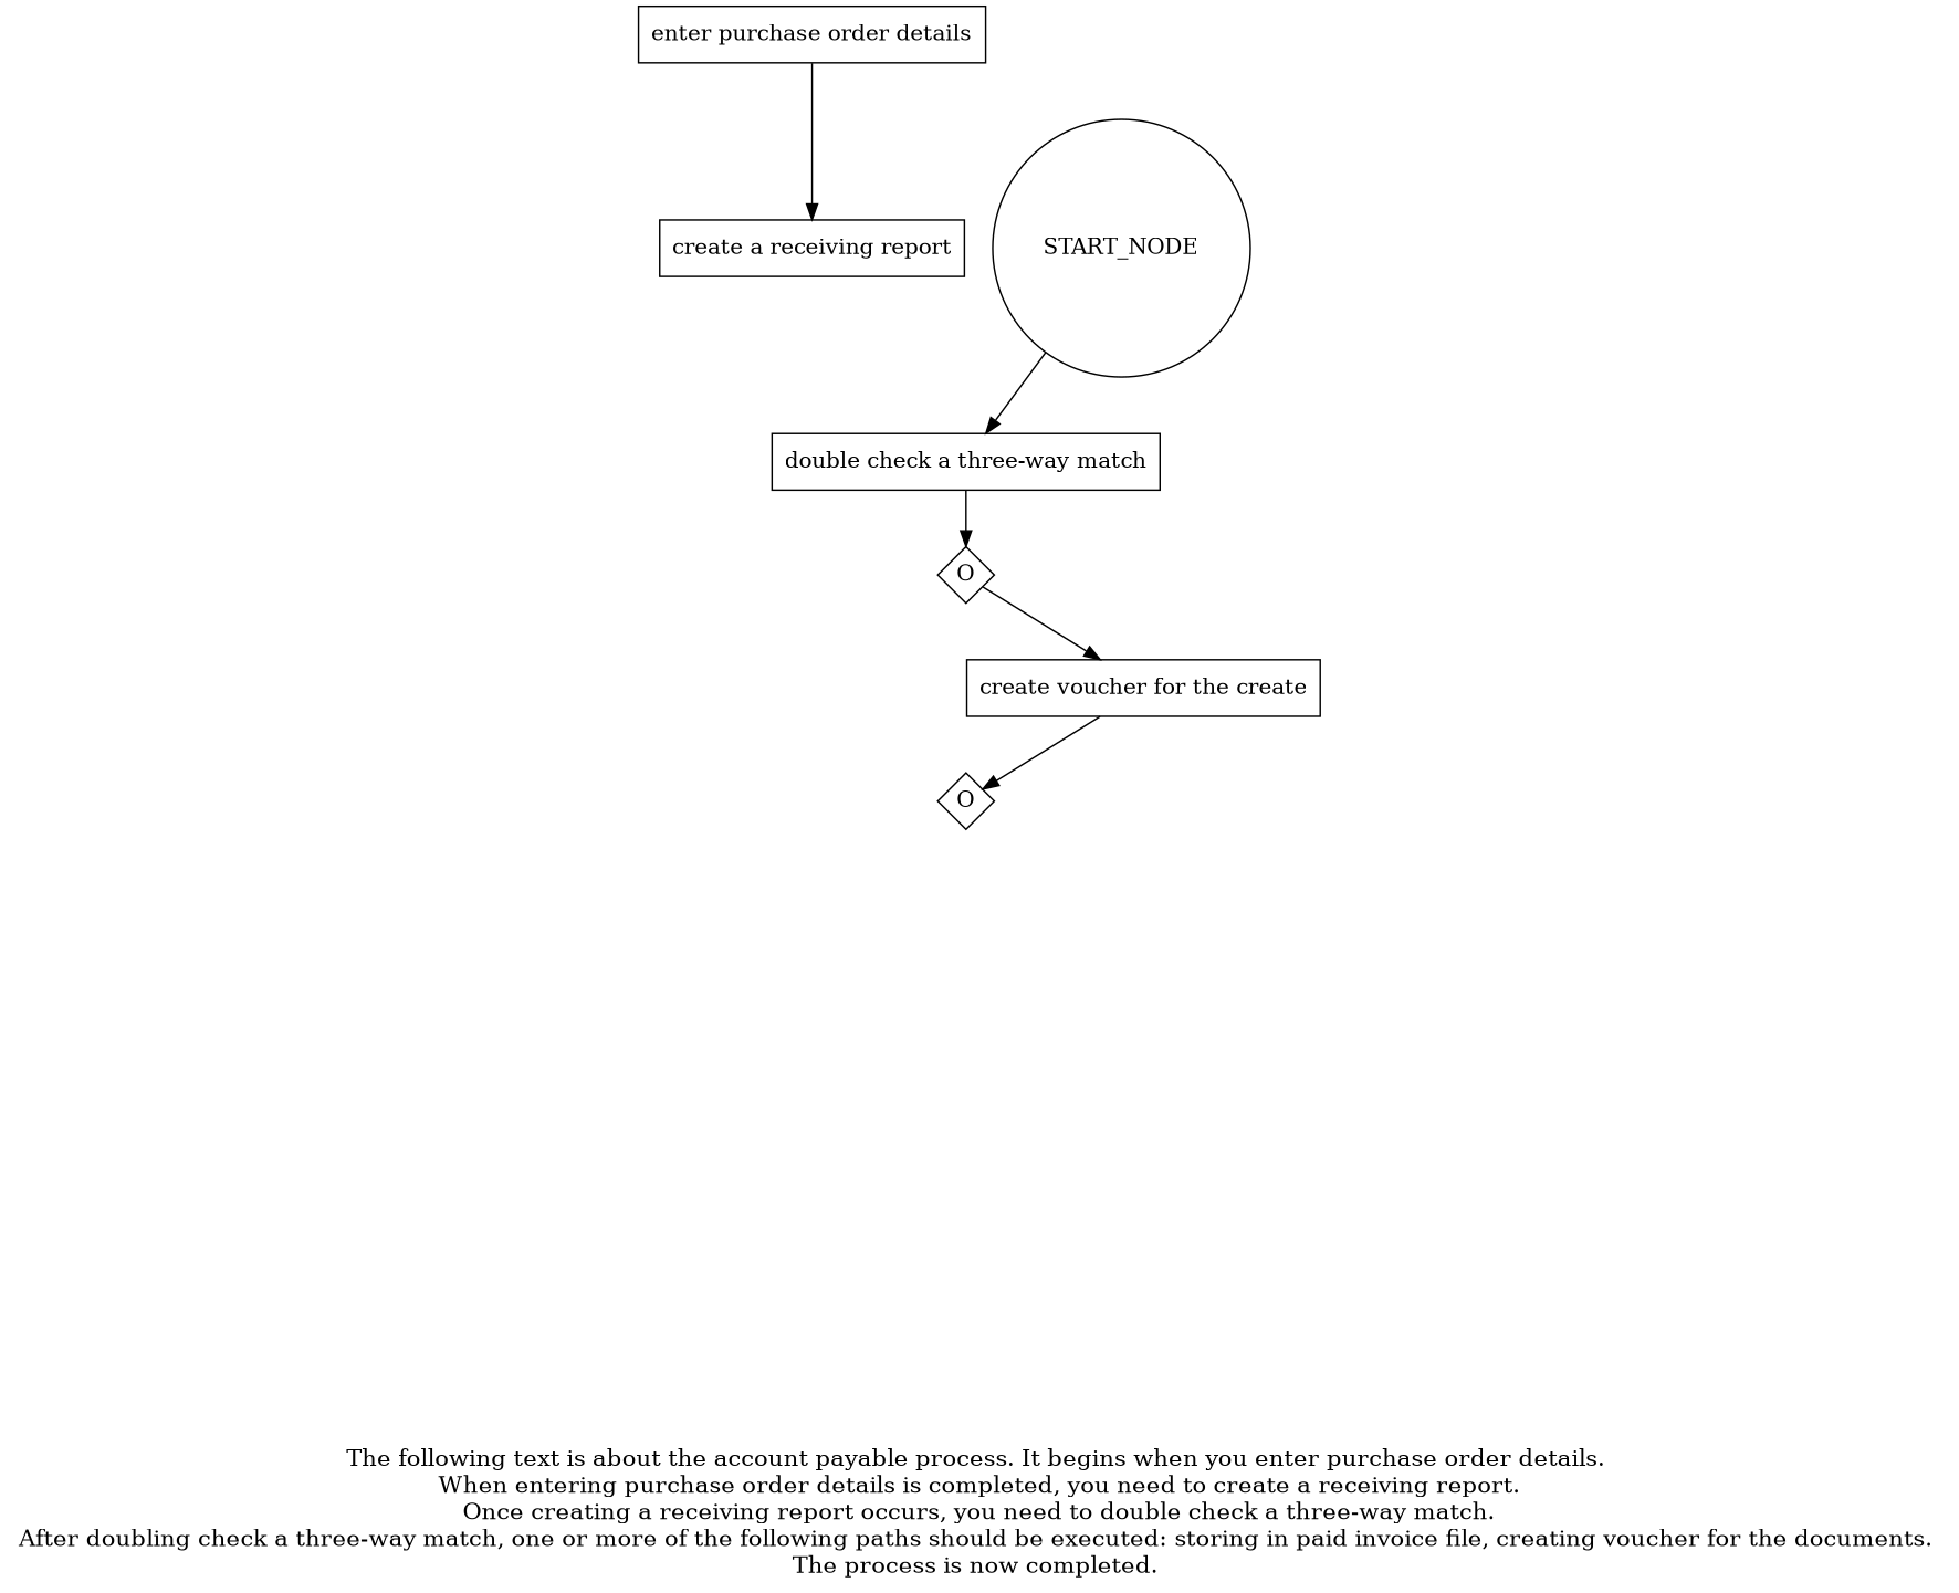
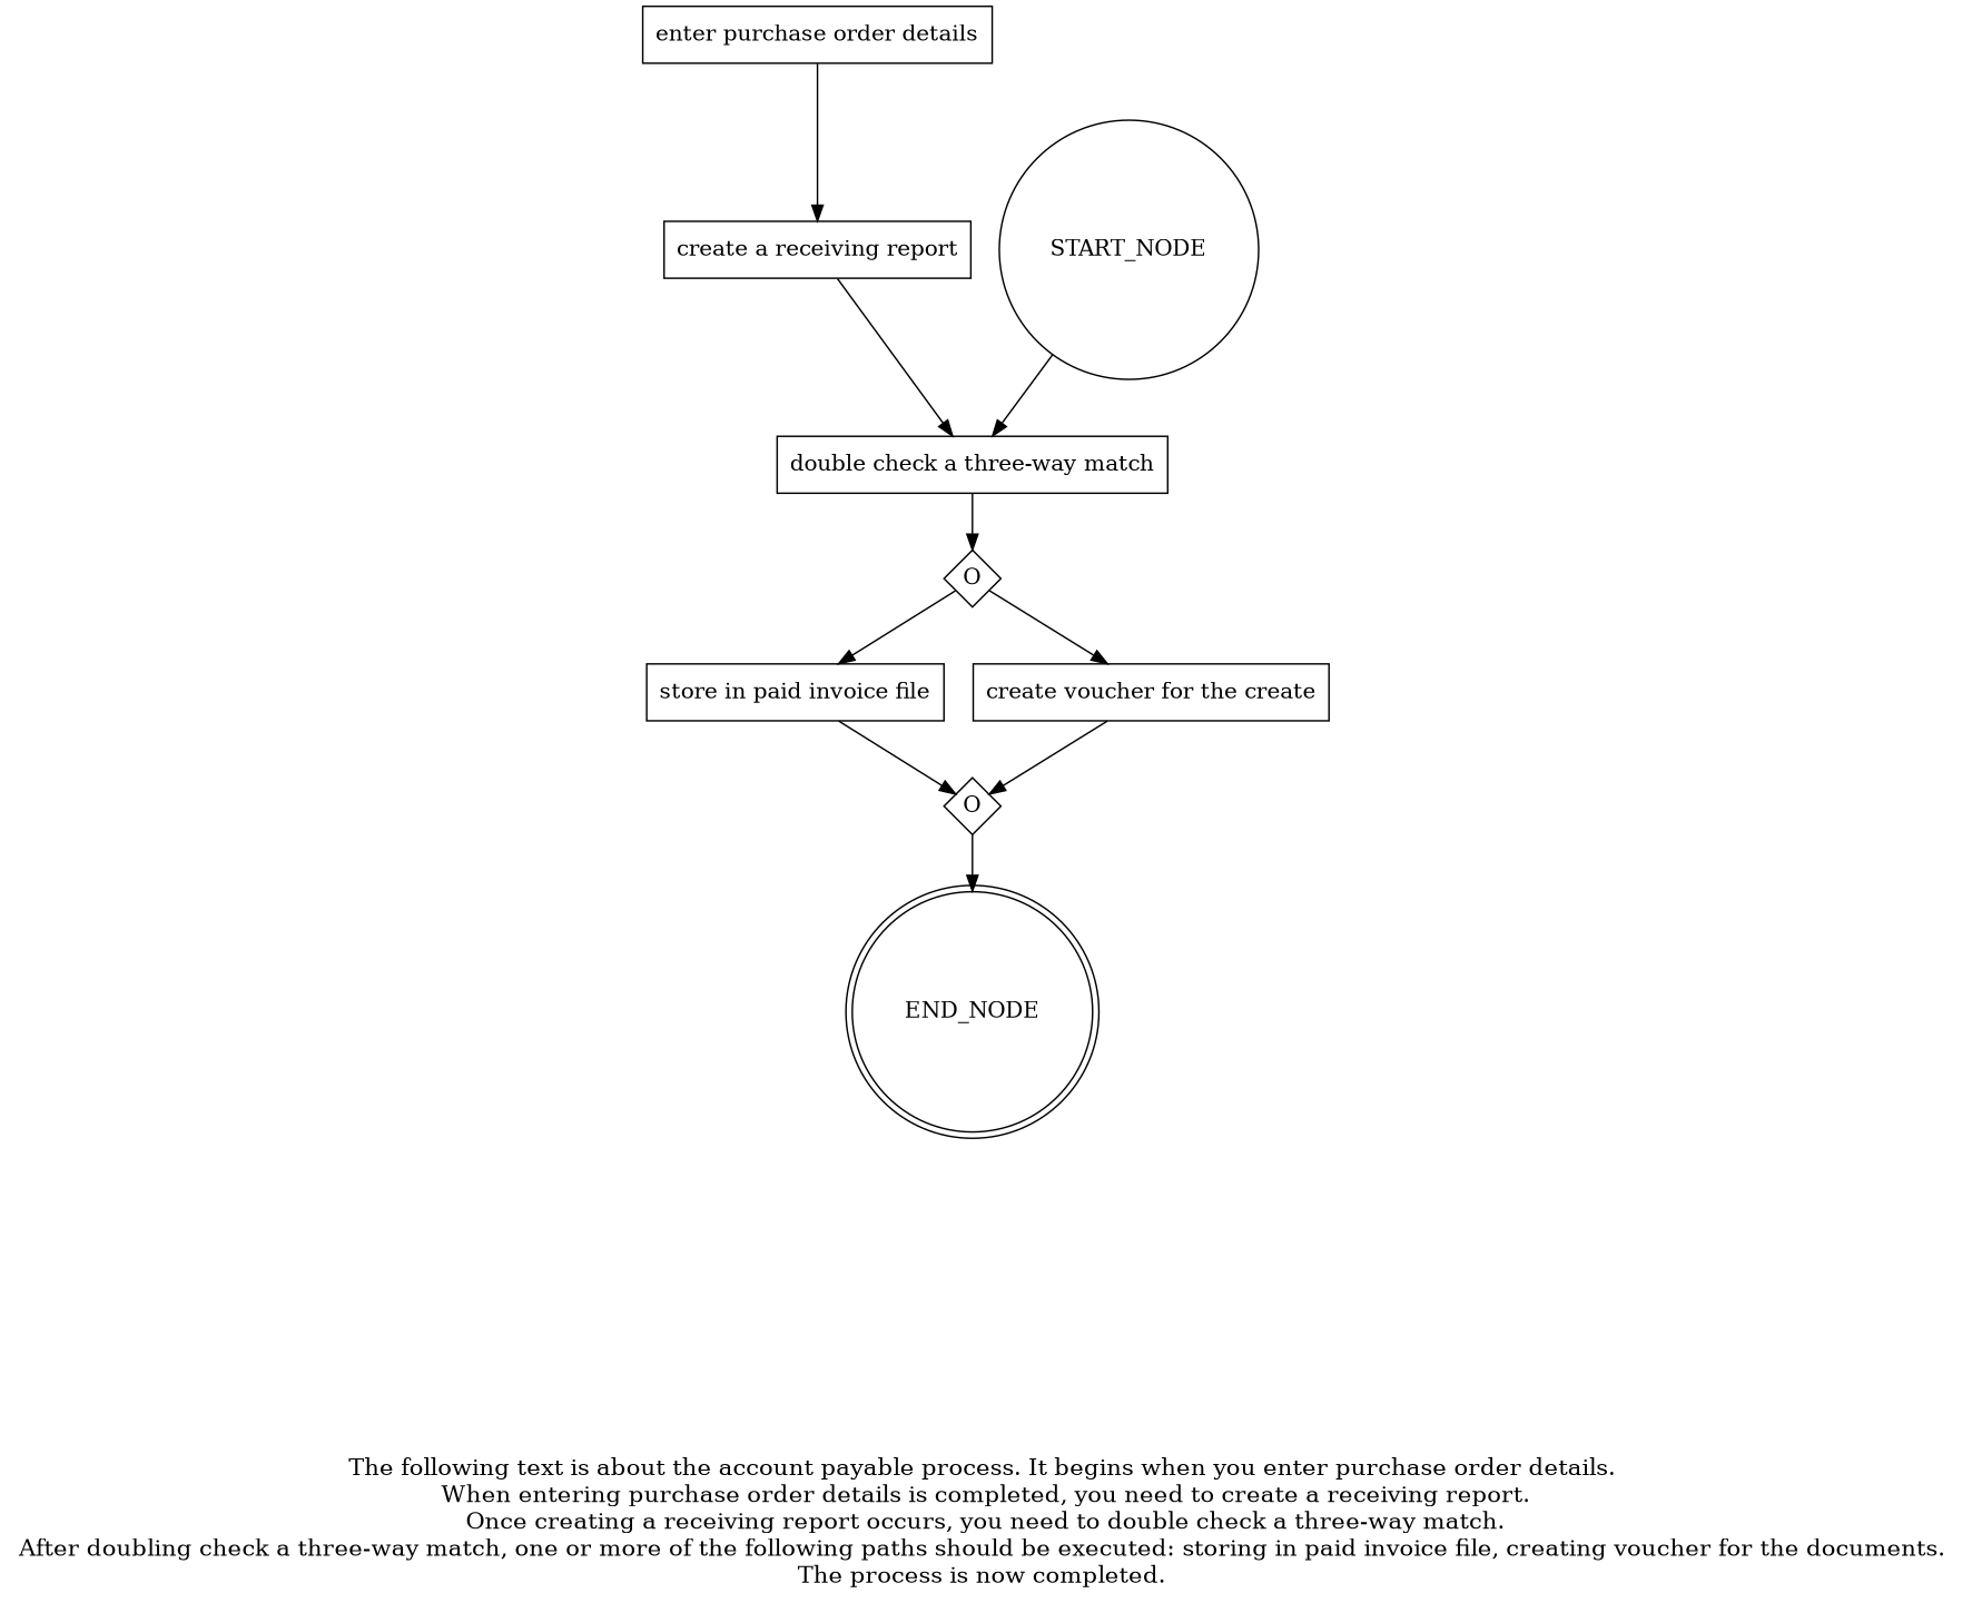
  digraph {
    fontsize=15
    label="\n\n\nThe following text is about the account payable process. It begins when you enter purchase order details. \nWhen entering purchase order details is completed, you need to create a receiving report.\nOnce creating a receiving report occurs, you need to double check a three-way match.\nAfter doubling check a three-way match, one or more of the following paths should be executed: storing in paid invoice file, creating voucher for the documents. \nThe process is now completed. \n"
    rankdir=TB
    node [shape=box]
    "enter purchase order details"
    "create a receiving report"
    "double check a three-way match"
    n4 [fixedsize=true label=O shape=diamond width=0.5]
+   "store in paid invoice file"
    n6 [label="create voucher for the create"]
    n7 [fixedsize=true label=O shape=diamond width=0.5]
+   END_NODE [shape=doublecircle width=0.2]
    START_NODE [shape=circle width=0.3]
    subgraph sub_1 {
      "enter purchase order details"
      "create a receiving report"
      "double check a three-way match"
      n4
+     "store in paid invoice file"
      n6
      n7
    }
    "enter purchase order details" -> "create a receiving report"
+   "create a receiving report" -> "double check a three-way match"
    "double check a three-way match" -> n4
+   n4 -> "store in paid invoice file"
    n4 -> n6
+   "store in paid invoice file" -> n7
    n6 -> n7
+   n7 -> END_NODE
    START_NODE -> "double check a three-way match"
  }
